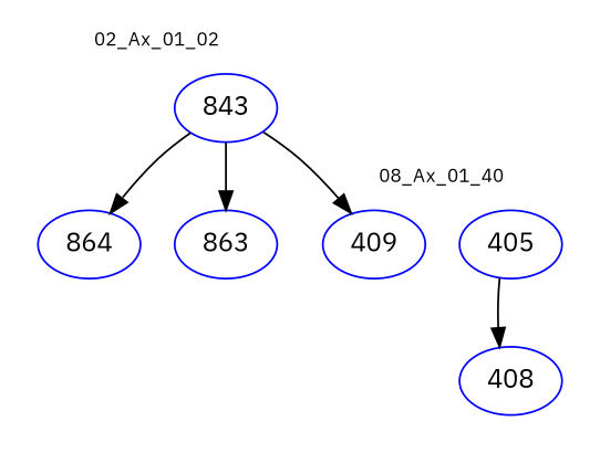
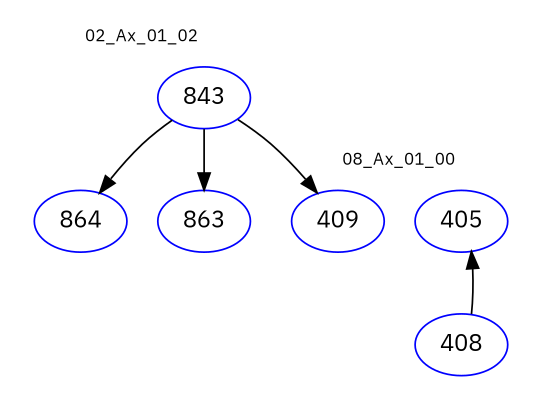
  digraph {
    fontname="IBM Plex Sans"
    node [color=blue fontname="IBM Plex Sans"]
    edge [color=black fontname="IBM Plex Sans"]
    n1 [label=405]
    n2 [label=409]
    n3 [label=408]
    n4 [label=843]
    n5 [label=864]
    n6 [label=863]
    subgraph cluster_1 {
      color=white
      fontsize=10
-     label="08_Ax_01_40"
+     label="08_Ax_01_00"
      n1
      n2
      n3
    }
    subgraph cluster_2 {
      color=white
      fontsize=10
      label="02_Ax_01_02"
      n4
      n5
      n6
    }
-   n1 -> n3
+   n3 -> n1
    n4 -> n2
    n4 -> n5
    n4 -> n6
  }
